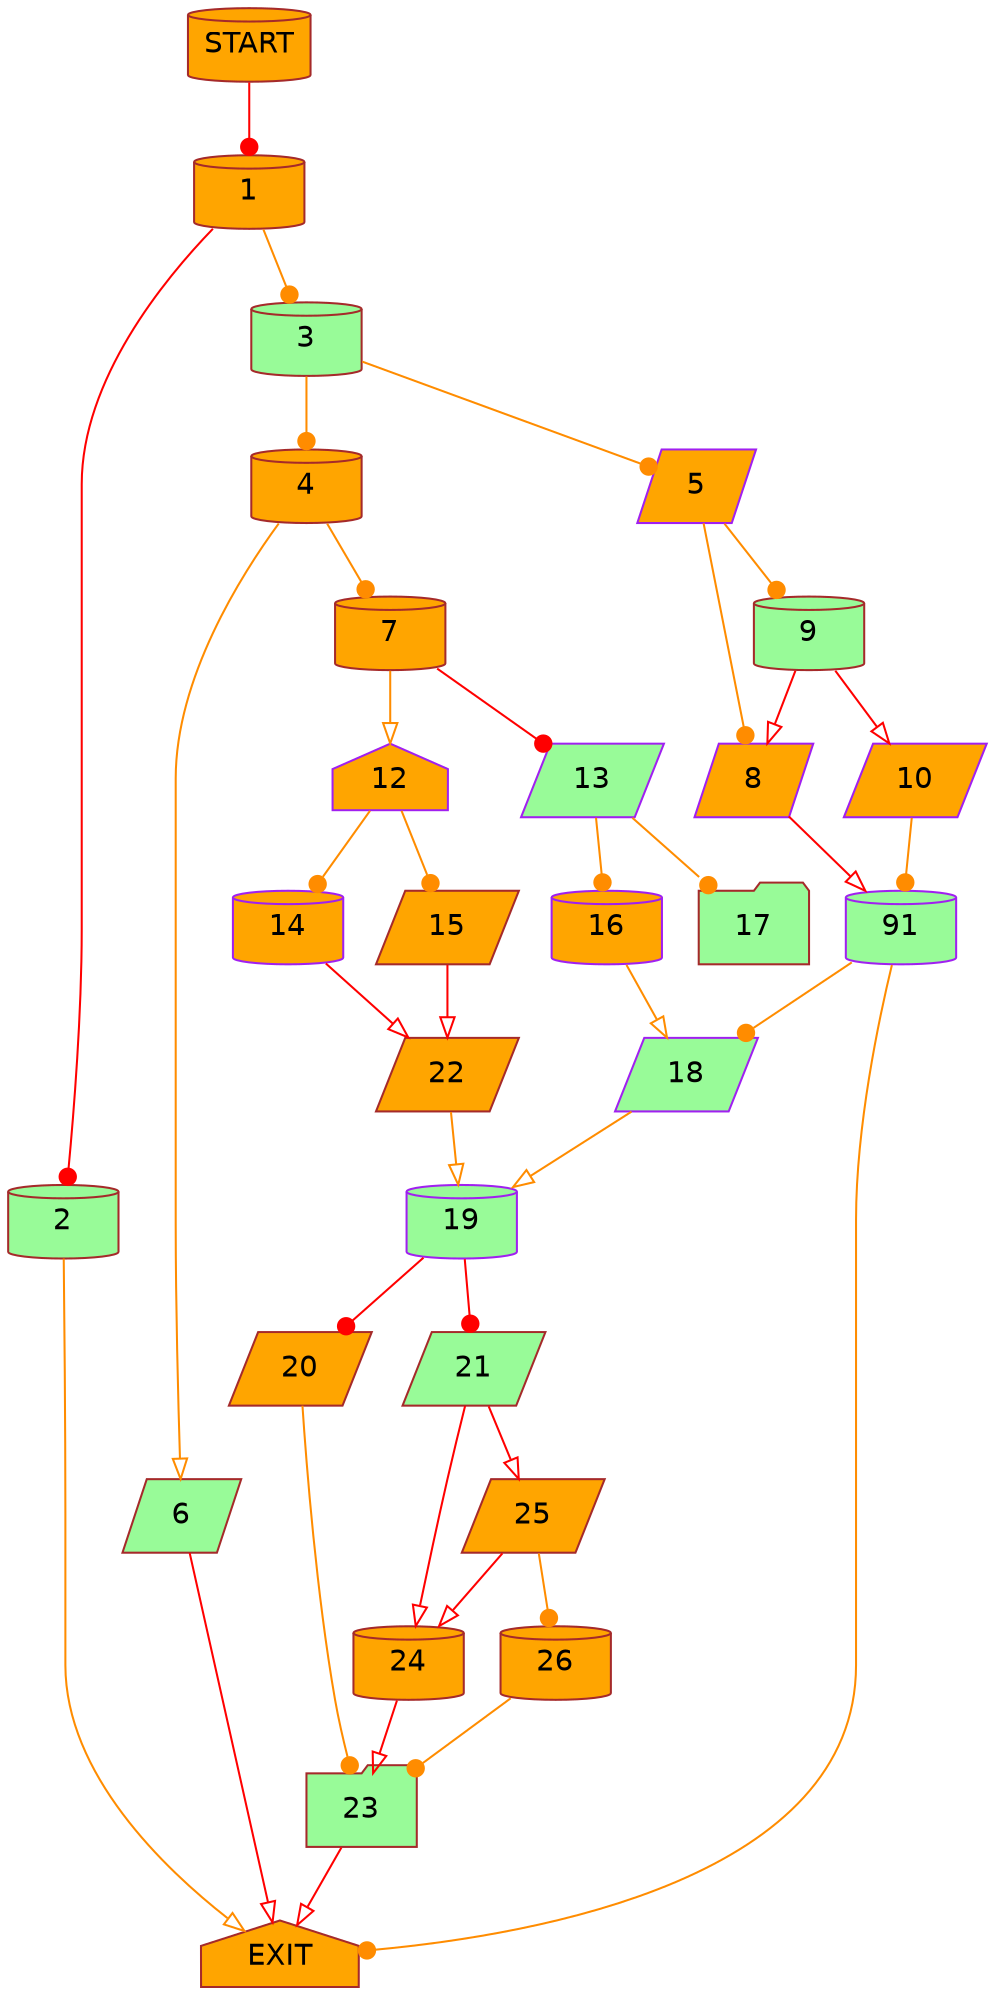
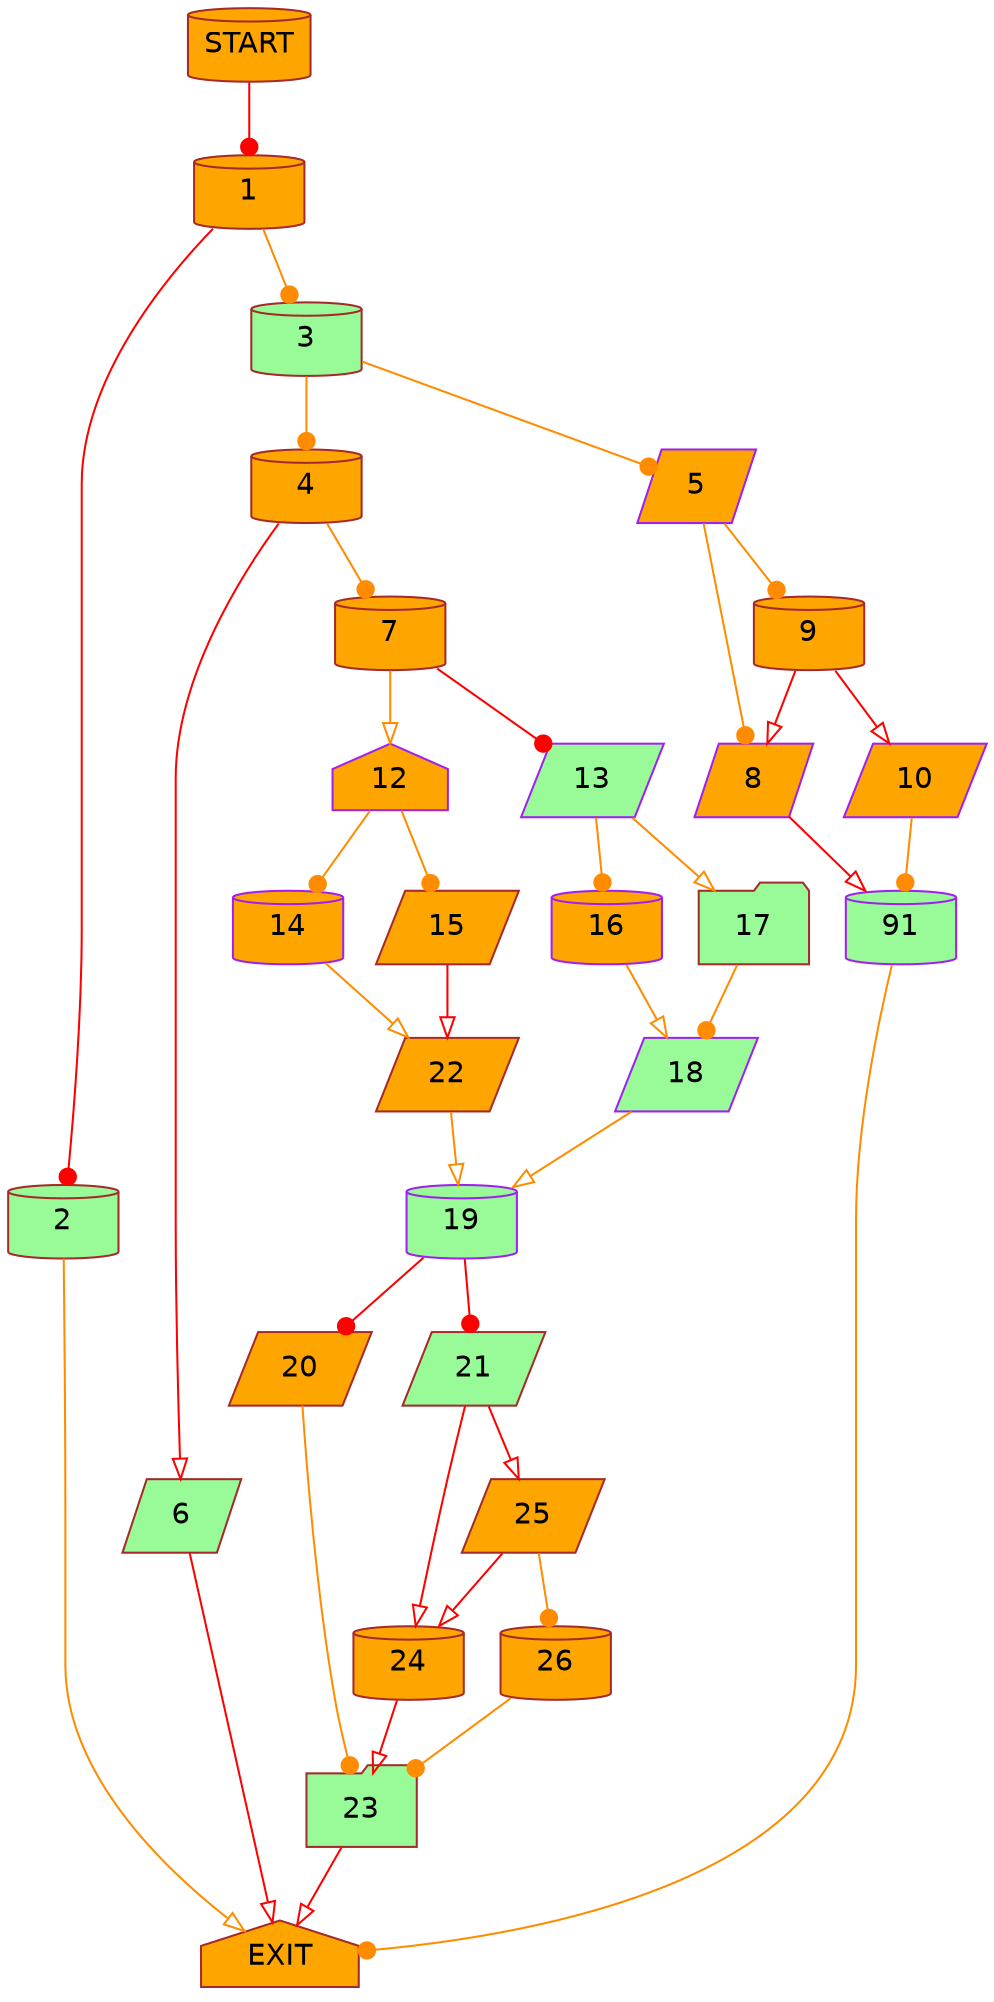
  digraph {
    fontname="DejaVu Sans"
    node [color=brown fillcolor=orange fontname="DejaVu Sans" shape=cylinder style=filled]
    edge [arrowhead=dot color=darkorange fontname="DejaVu Sans"]
    n1 [label=START]
    1
    2 [fillcolor=palegreen]
    3 [fillcolor=palegreen]
    n5 [label=EXIT shape=house]
    4
    5 [color=purple shape=parallelogram]
    6 [fillcolor=palegreen shape=parallelogram]
    7
    8 [color=purple shape=parallelogram]
-   9 [fillcolor=palegreen]
+   9
    12 [color=purple shape=house]
    13 [color=purple fillcolor=palegreen shape=parallelogram]
    n14 [color=purple fillcolor=palegreen label=91]
    10 [color=purple shape=parallelogram]
    14 [color=purple]
    15 [shape=parallelogram]
    16 [color=purple]
    17 [fillcolor=palegreen shape=folder]
    22 [shape=parallelogram]
    18 [color=purple fillcolor=palegreen shape=parallelogram]
    19 [color=purple fillcolor=palegreen]
    20 [shape=parallelogram]
    21 [fillcolor=palegreen shape=parallelogram]
    23 [fillcolor=palegreen shape=folder]
    24
    25 [shape=parallelogram]
    26
    n1 -> 1 [color=red]
    1 -> 2 [color=red]
    1 -> 3
    2 -> n5 [arrowhead=onormal]
    3 -> 4
    3 -> 5
-   4 -> 6 [arrowhead=onormal]
+   4 -> 6 [arrowhead=onormal color=red]
    4 -> 7
    5 -> 8
    5 -> 9
    6 -> n5 [arrowhead=onormal color=red]
    7 -> 12 [arrowhead=onormal]
    7 -> 13 [color=red]
    8 -> n14 [arrowhead=onormal color=red]
    9 -> 8 [arrowhead=onormal color=red]
    9 -> 10 [arrowhead=onormal color=red]
    12 -> 14
    12 -> 15
    13 -> 16
-   13 -> 17
+   13 -> 17 [arrowhead=onormal]
    n14 -> n5
    10 -> n14
-   14 -> 22 [arrowhead=onormal color=red]
+   14 -> 22 [arrowhead=onormal]
    15 -> 22 [arrowhead=onormal color=red]
    16 -> 18 [arrowhead=onormal]
-   n14 -> 18
+   17 -> 18
    22 -> 19 [arrowhead=onormal]
    18 -> 19 [arrowhead=onormal]
    19 -> 20 [color=red]
    19 -> 21 [color=red]
    20 -> 23
    21 -> 24 [arrowhead=onormal color=red]
    21 -> 25 [arrowhead=onormal color=red]
    23 -> n5 [arrowhead=onormal color=red]
    24 -> 23 [arrowhead=onormal color=red]
    25 -> 24 [arrowhead=onormal color=red]
    25 -> 26
    26 -> 23
  }
